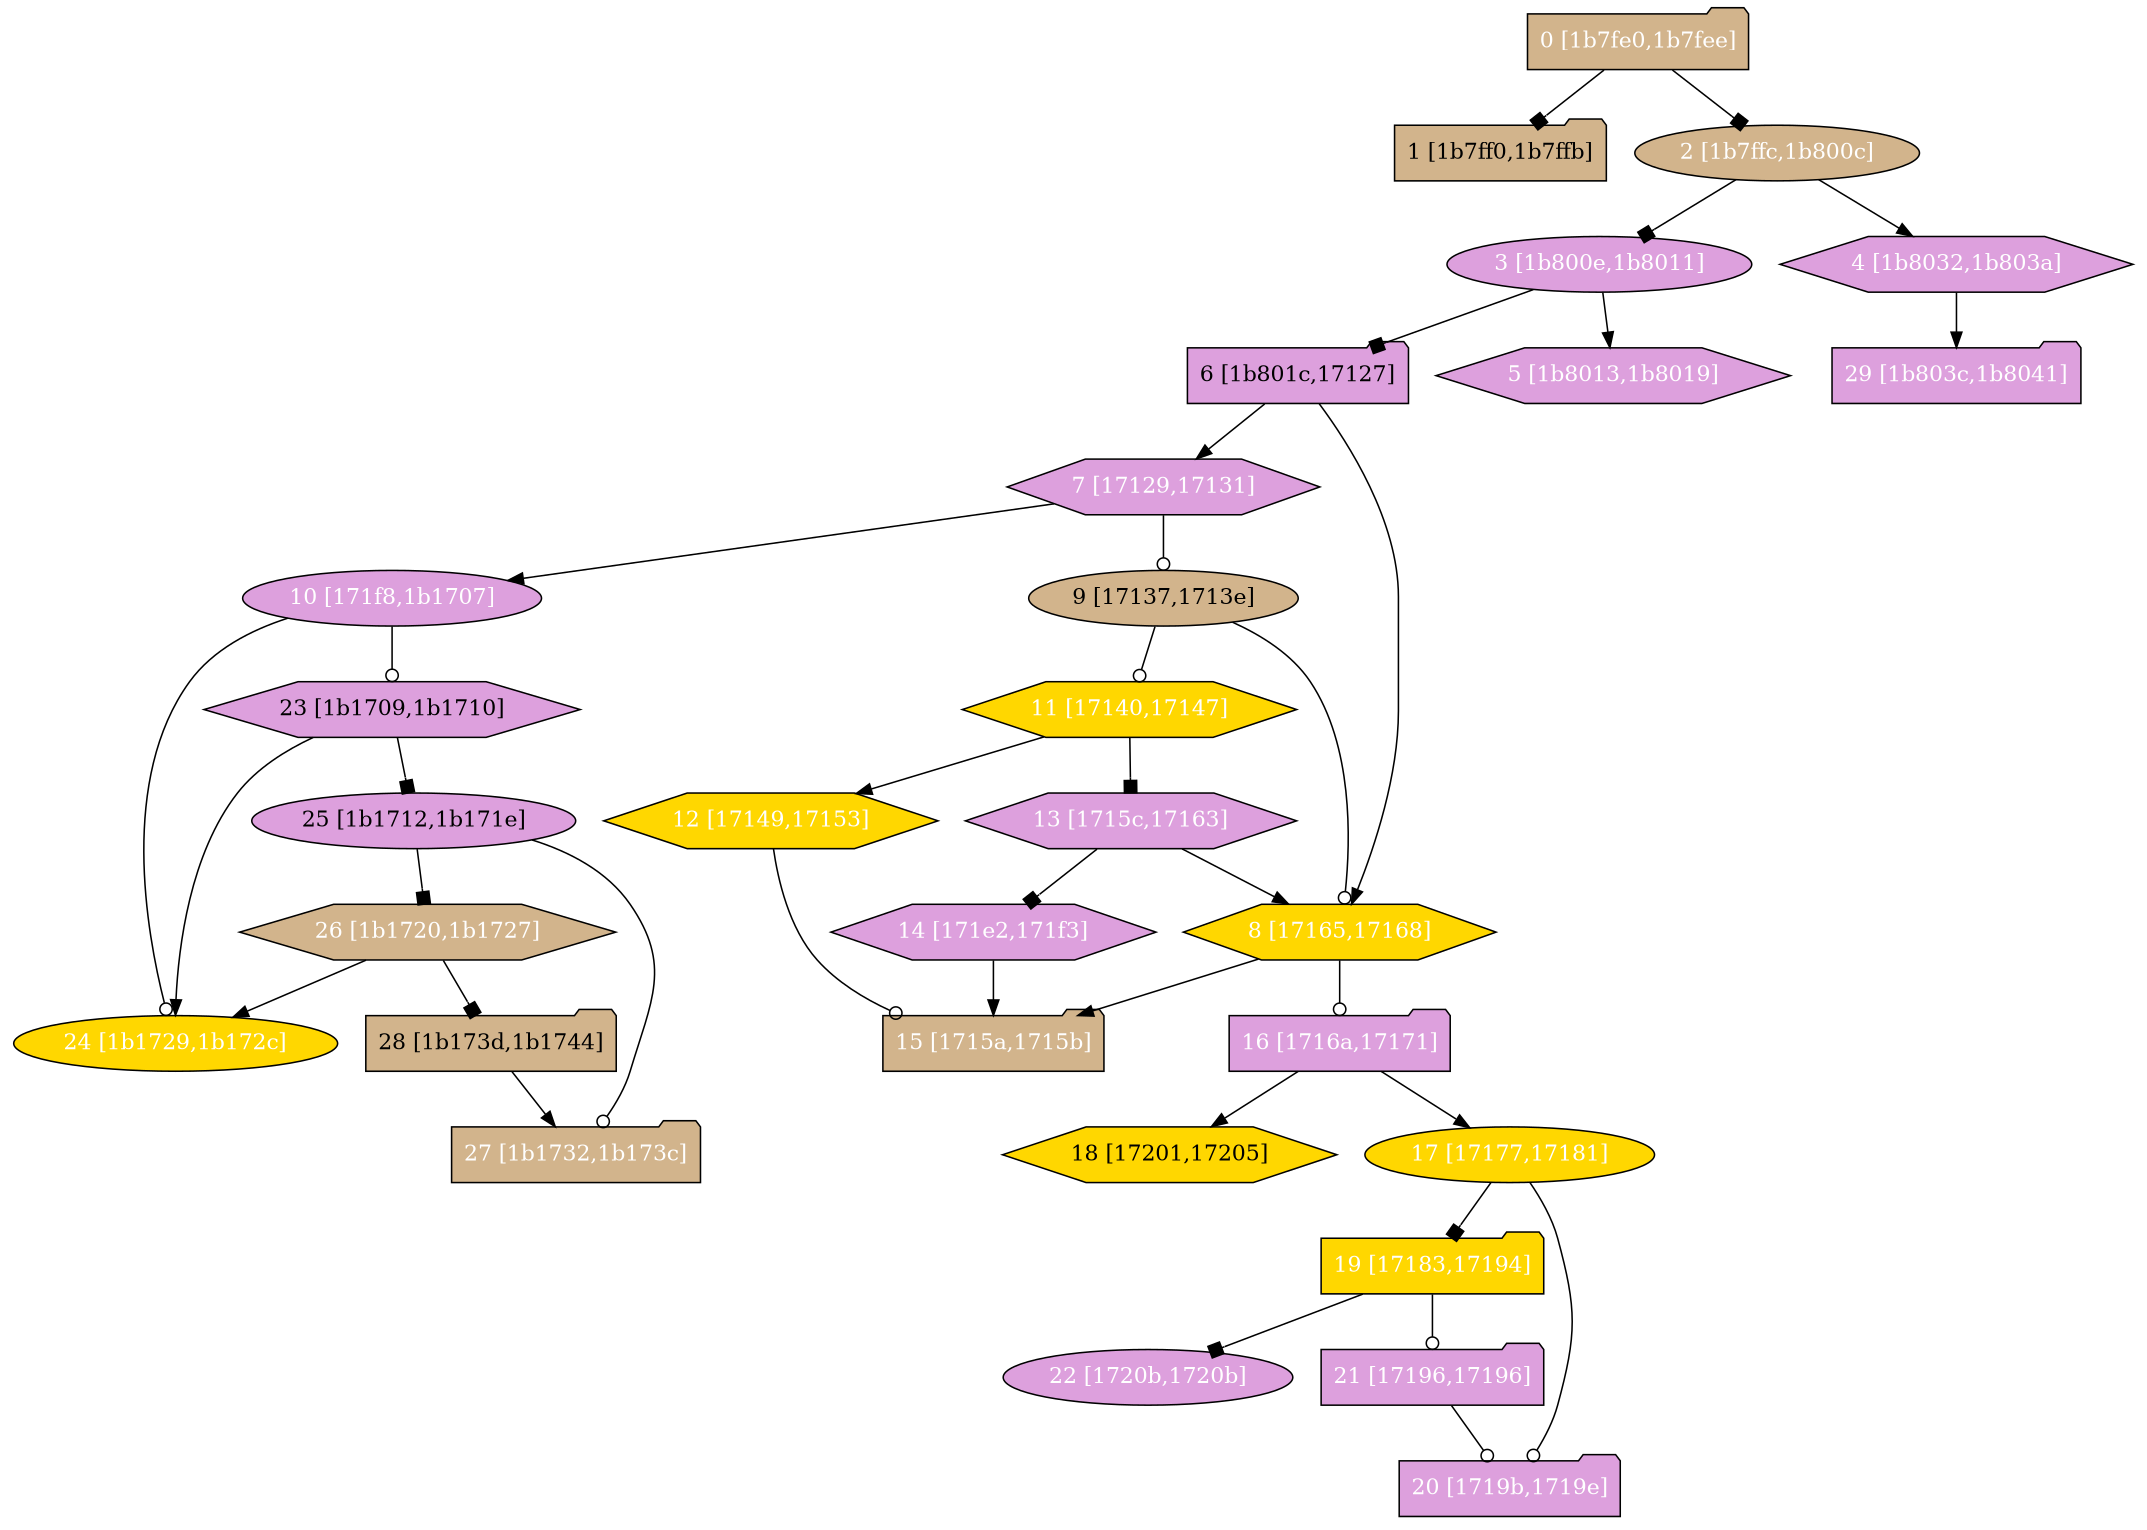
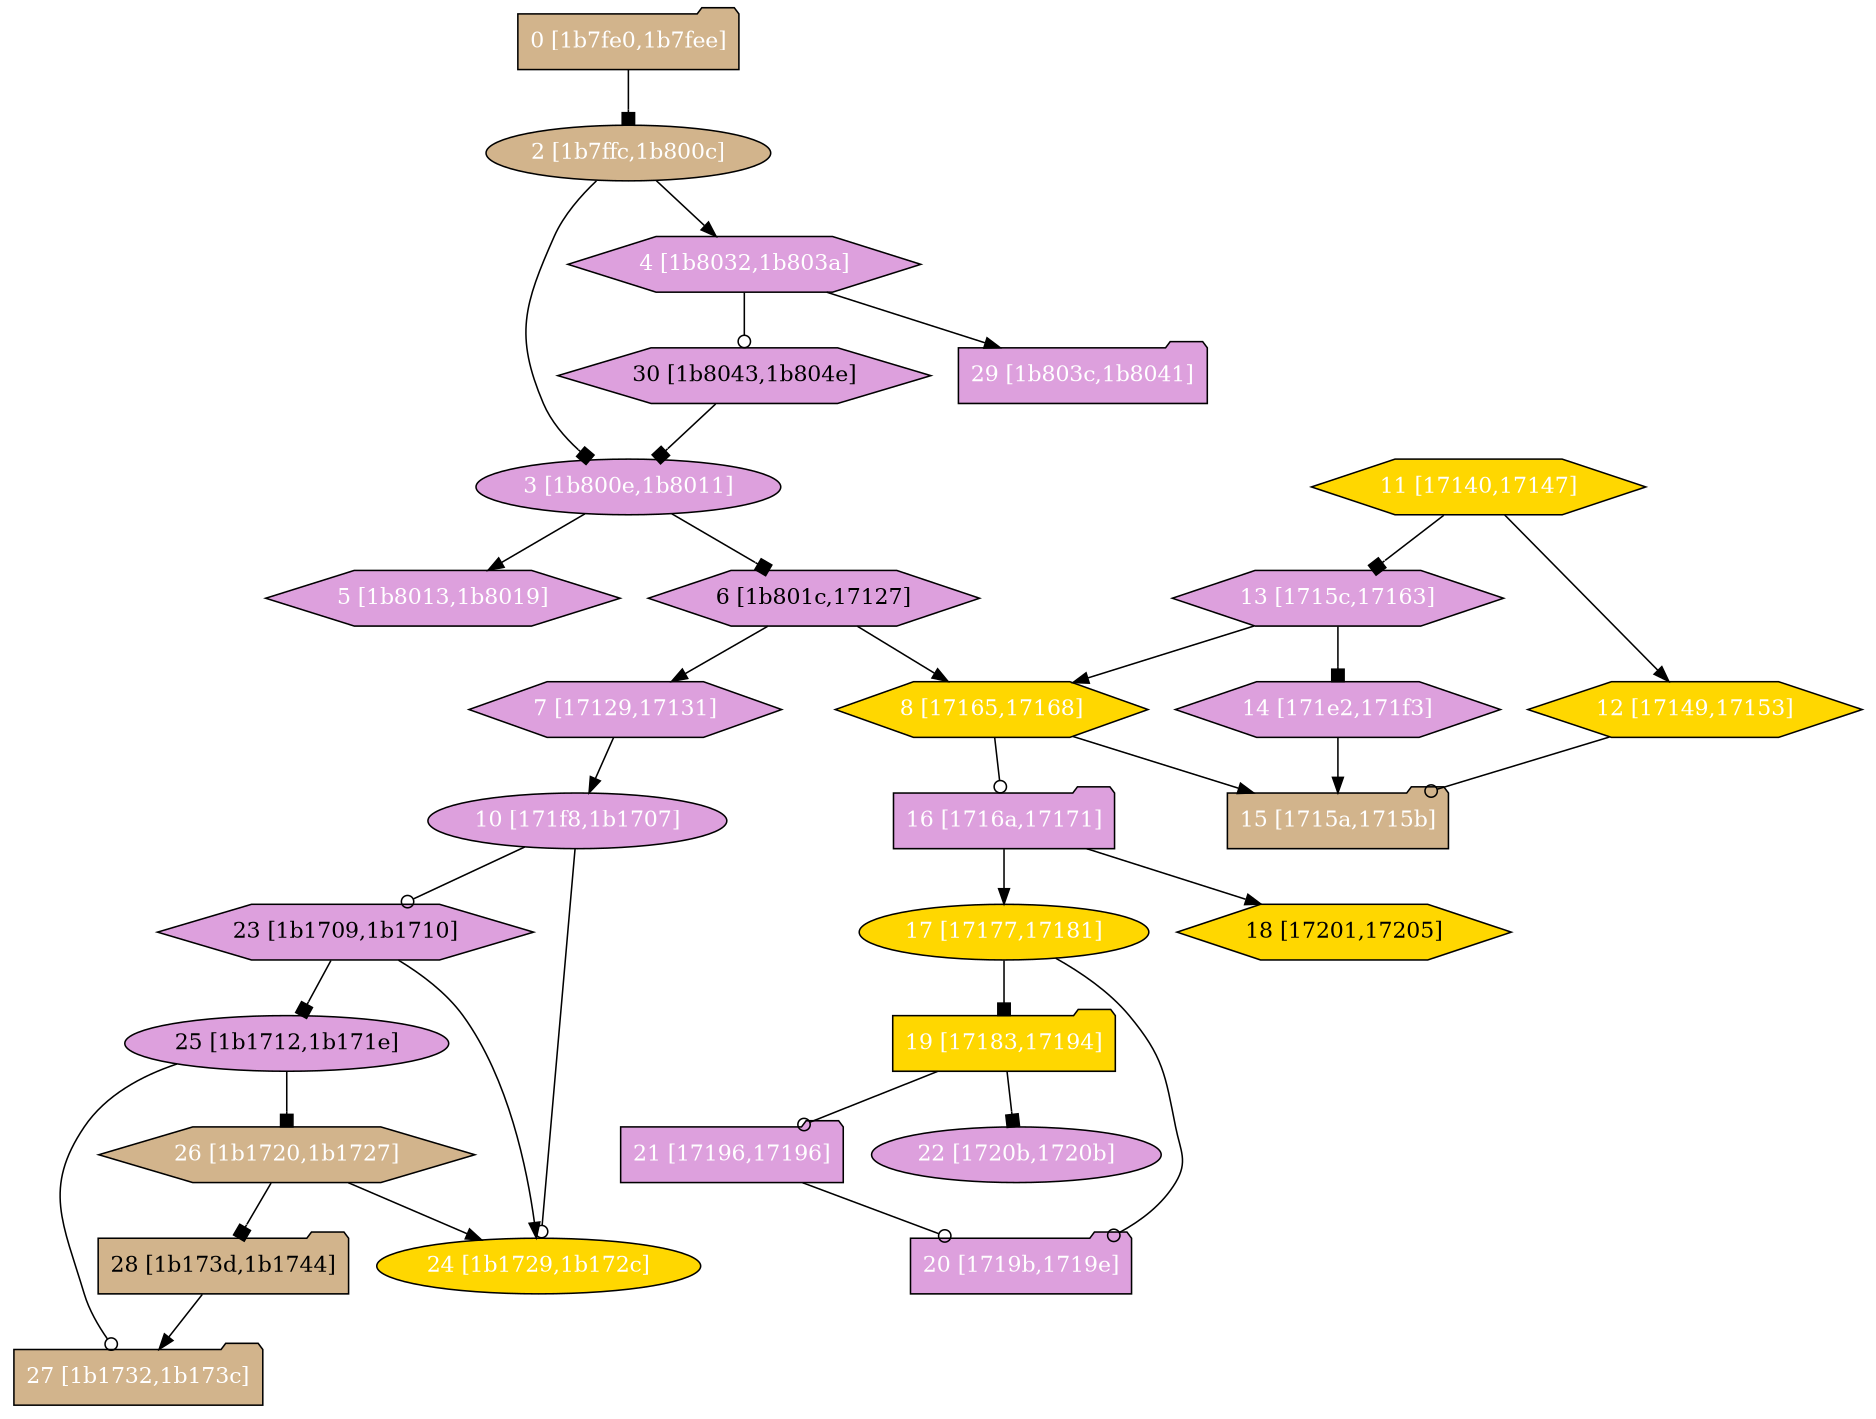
  digraph {
    node [fillcolor=plum fontcolor="#ffffff" shape=hexagon style=filled]
    edge [arrowhead=normal]
    n1 [fillcolor=tan label="0 [1b7fe0,1b7fee]" shape=folder]
-   n2 [fillcolor=tan fontcolor="#000000" label="1 [1b7ff0,1b7ffb]" shape=folder]
    n3 [fillcolor=tan label="2 [1b7ffc,1b800c]" shape=ellipse]
    n4 [label="3 [1b800e,1b8011]" shape=ellipse]
    n5 [label="4 [1b8032,1b803a]"]
    n6 [label="5 [1b8013,1b8019]"]
-   n7 [fontcolor="#000000" label="6 [1b801c,17127]" shape=folder]
+   n7 [fontcolor="#000000" label="6 [1b801c,17127]"]
    n8 [label="29 [1b803c,1b8041]" shape=folder]
+   n9 [fontcolor="#000000" label="30 [1b8043,1b804e]"]
    n10 [label="7 [17129,17131]"]
    n11 [fillcolor=gold label="8 [17165,17168]"]
-   n12 [fillcolor=tan fontcolor="#000000" label="9 [17137,1713e]" shape=ellipse]
    n13 [label="10 [171f8,1b1707]" shape=ellipse]
    n14 [fillcolor=tan label="15 [1715a,1715b]" shape=folder]
    n15 [label="16 [1716a,17171]" shape=folder]
    n16 [fillcolor=gold label="11 [17140,17147]"]
    n17 [fontcolor="#000000" label="23 [1b1709,1b1710]"]
    n18 [fillcolor=gold label="24 [1b1729,1b172c]" shape=ellipse]
    n19 [fillcolor=gold label="17 [17177,17181]" shape=ellipse]
    n20 [fillcolor=gold fontcolor="#000000" label="18 [17201,17205]"]
    n21 [fillcolor=gold label="12 [17149,17153]"]
    n22 [label="13 [1715c,17163]"]
    n23 [fontcolor="#000000" label="25 [1b1712,1b171e]" shape=ellipse]
    n24 [label="14 [171e2,171f3]"]
    n25 [fillcolor=gold label="19 [17183,17194]" shape=folder]
    n26 [label="20 [1719b,1719e]" shape=folder]
    n27 [label="21 [17196,17196]" shape=folder]
    n28 [label="22 [1720b,1720b]" shape=ellipse]
    n29 [fillcolor=tan label="26 [1b1720,1b1727]"]
    n30 [fillcolor=tan label="27 [1b1732,1b173c]" shape=folder]
    n31 [fillcolor=tan fontcolor="#000000" label="28 [1b173d,1b1744]" shape=folder]
-   n1 -> n2 [arrowhead=box]
    n1 -> n3 [arrowhead=box]
    n3 -> n4 [arrowhead=box]
    n3 -> n5
    n4 -> n6
    n4 -> n7 [arrowhead=box]
    n5 -> n8
+   n5 -> n9 [arrowhead=odot]
    n7 -> n10
    n7 -> n11
-   n10 -> n12 [arrowhead=odot]
+   n9 -> n4 [arrowhead=box]
    n10 -> n13
    n11 -> n14
    n11 -> n15 [arrowhead=odot]
-   n12 -> n11 [arrowhead=odot]
-   n12 -> n16 [arrowhead=odot]
    n13 -> n17 [arrowhead=odot]
    n13 -> n18 [arrowhead=odot]
    n15 -> n19
    n15 -> n20
    n16 -> n21
    n16 -> n22 [arrowhead=box]
    n17 -> n18
    n17 -> n23 [arrowhead=box]
    n19 -> n25 [arrowhead=box]
    n19 -> n26 [arrowhead=odot]
    n21 -> n14 [arrowhead=odot]
    n22 -> n11
    n22 -> n24 [arrowhead=box]
    n23 -> n29 [arrowhead=box]
    n23 -> n30 [arrowhead=odot]
    n24 -> n14
    n25 -> n27 [arrowhead=odot]
    n25 -> n28 [arrowhead=box]
    n27 -> n26 [arrowhead=odot]
    n29 -> n18
    n29 -> n31 [arrowhead=box]
    n31 -> n30
  }
